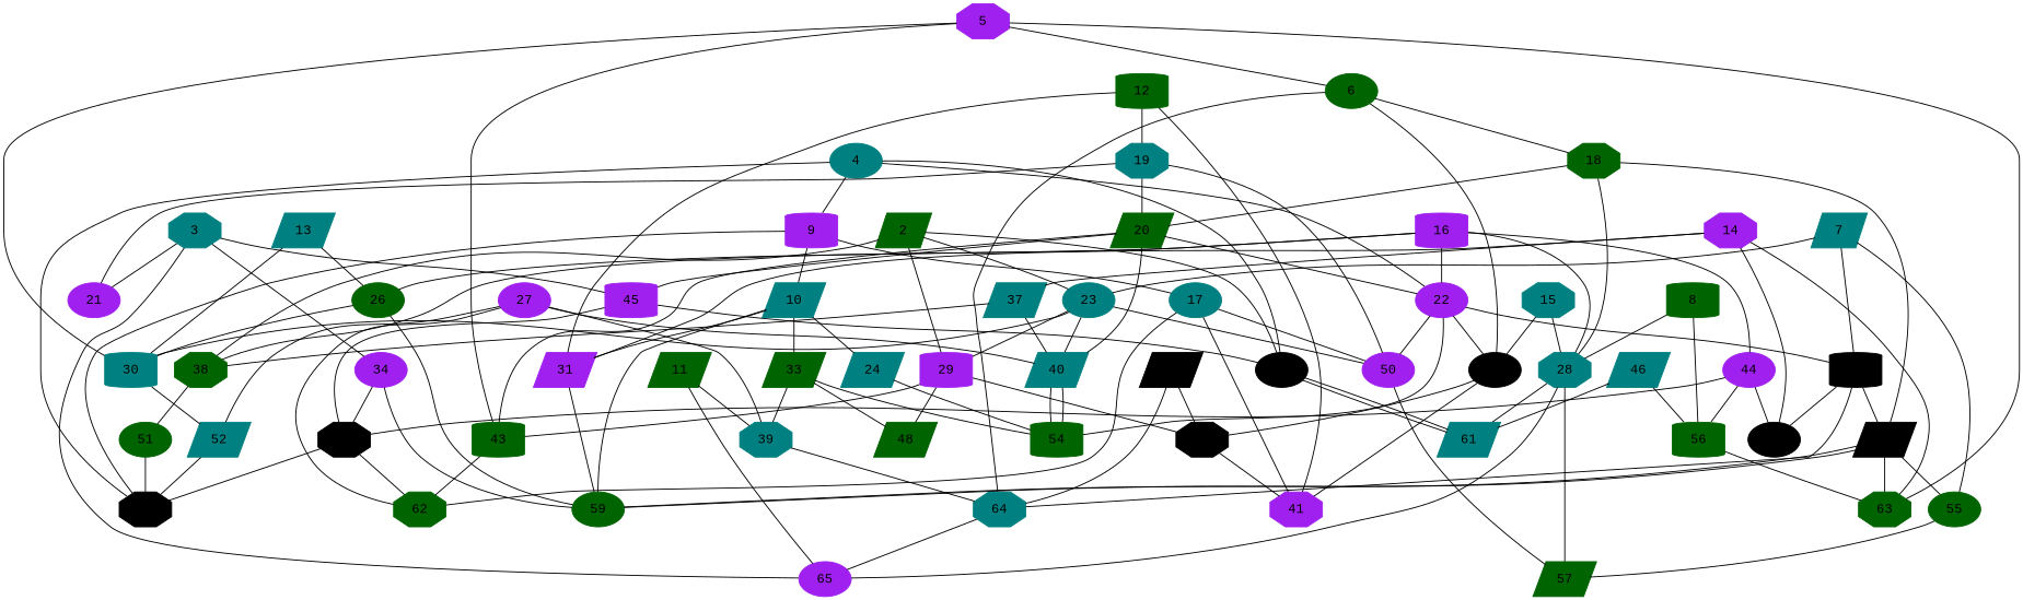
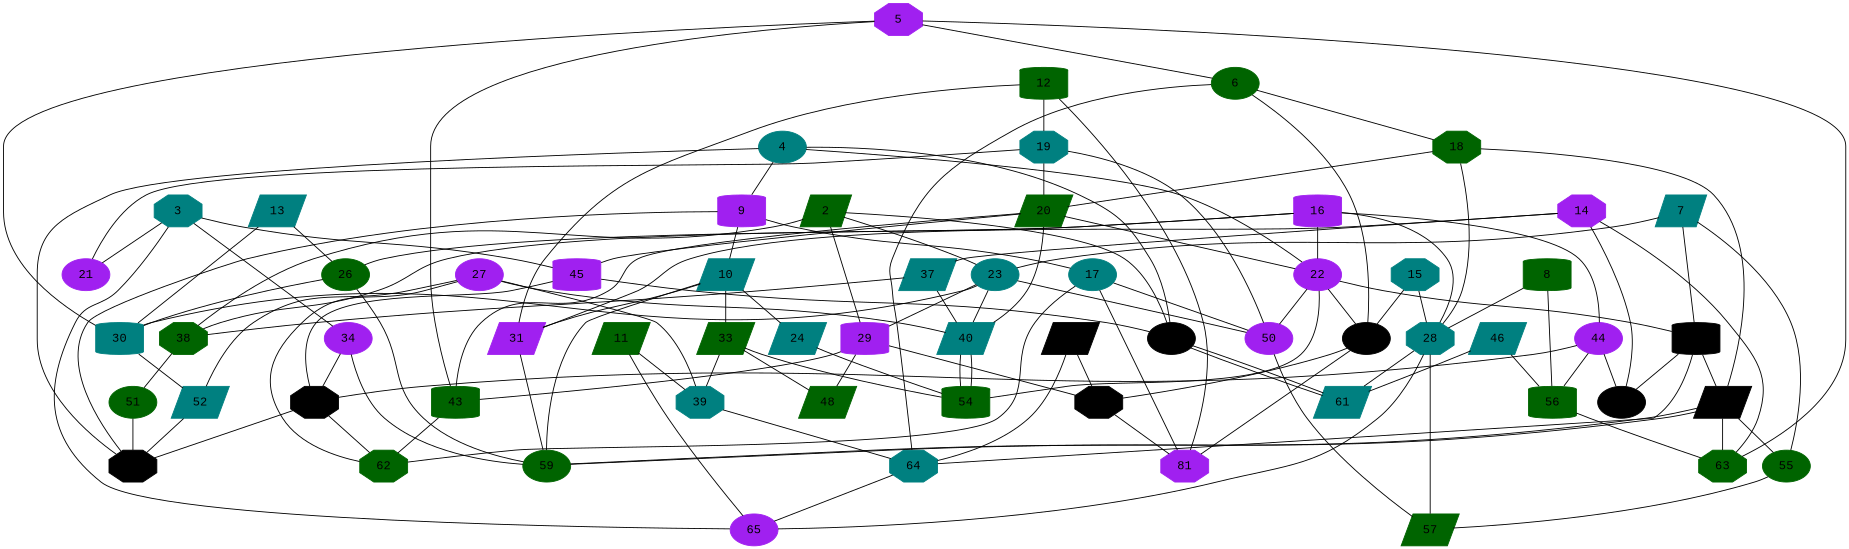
  graph {
    fontname="Liberation Mono"
    node [color=darkgreen fontname="Liberation Mono" shape=ellipse style=filled]
    edge [fontname="Liberation Mono"]
    45 [color=purple shape=cylinder]
    60 [color=black]
    49 [color=black shape=octagon]
    54 [shape=cylinder]
    2 [shape=parallelogram]
    23 [color=teal]
    29 [color=purple shape=cylinder]
    38 [shape=octagon]
    30 [color=teal shape=cylinder]
    50 [color=purple]
    40 [color=teal shape=parallelogram]
    43 [shape=cylinder]
    36 [color=black shape=octagon]
    48 [shape=parallelogram]
    51
    61 [color=teal shape=parallelogram]
    3 [color=teal shape=octagon]
    21 [color=purple]
    34 [color=purple]
    65 [color=purple]
    59
    4 [color=teal]
    9 [color=purple shape=cylinder]
    22 [color=purple]
    58 [color=black shape=octagon]
    10 [color=teal shape=parallelogram]
    17 [color=teal]
    32 [color=black]
    25 [color=black shape=cylinder]
    5 [color=purple shape=octagon]
    6
    63 [shape=octagon]
    18 [shape=octagon]
    64 [color=teal shape=octagon]
    52 [color=teal shape=parallelogram]
    62 [shape=octagon]
    28 [color=teal shape=octagon]
    20 [shape=parallelogram]
    42 [color=black shape=parallelogram]
-   41 [color=purple shape=octagon]
+   41 [color=purple shape=octagon label=81]
    7 [color=teal shape=parallelogram]
    55
    53 [color=black]
    57 [shape=parallelogram]
    8 [shape=cylinder]
    56 [shape=cylinder]
    24 [color=teal shape=parallelogram]
    31 [color=purple shape=parallelogram]
    33 [shape=parallelogram]
    39 [color=teal shape=octagon]
    11 [shape=parallelogram]
    12 [shape=cylinder]
    19 [color=teal shape=octagon]
    13 [color=teal shape=parallelogram]
    26
    14 [color=purple shape=octagon]
    37 [color=teal shape=parallelogram]
    15 [color=teal shape=octagon]
    16 [color=purple shape=cylinder]
    44 [color=purple]
    27 [color=purple]
    35 [color=black shape=parallelogram]
    46 [color=teal shape=parallelogram]
    45 -- 60
    45 -- 49
    60 -- 61
    60 -- 61
    49 -- 58
    49 -- 62
    2 -- 60
    2 -- 23
    2 -- 29
    2 -- 38
    23 -- 29
    23 -- 30
    23 -- 50
    23 -- 40
    29 -- 43
    29 -- 36
    29 -- 48
    38 -- 51
    30 -- 52
    50 -- 57
    40 -- 54
    40 -- 54
    43 -- 62
    36 -- 41
    51 -- 58
    3 -- 45
    3 -- 21
    3 -- 34
    3 -- 65
    34 -- 49
    34 -- 59
    4 -- 60
    4 -- 9
    4 -- 22
    4 -- 58
    9 -- 58
    9 -- 10
    9 -- 17
    22 -- 54
    22 -- 50
    22 -- 32
    22 -- 25
    10 -- 59
    10 -- 24
    10 -- 31
    10 -- 33
    17 -- 50
    17 -- 62
    17 -- 41
    32 -- 36
    32 -- 41
    25 -- 64
    25 -- 42
    25 -- 53
    5 -- 30
    5 -- 43
    5 -- 6
    5 -- 63
    6 -- 32
    6 -- 18
    6 -- 64
    18 -- 28
    18 -- 20
    18 -- 42
    64 -- 65
    52 -- 58
    28 -- 61
    28 -- 65
    28 -- 57
    20 -- 45
    20 -- 40
    20 -- 43
    20 -- 22
    42 -- 59
    42 -- 59
    42 -- 63
    42 -- 55
    7 -- 23
    7 -- 25
    7 -- 55
    55 -- 57
    8 -- 28
    8 -- 56
    56 -- 63
    24 -- 54
    31 -- 59
    33 -- 54
    33 -- 48
    33 -- 39
    39 -- 64
    11 -- 65
    11 -- 39
    12 -- 41
    12 -- 31
    12 -- 19
    19 -- 50
    19 -- 21
    19 -- 20
    13 -- 30
    13 -- 26
    26 -- 30
    26 -- 59
    14 -- 63
    14 -- 53
    14 -- 31
    14 -- 37
    37 -- 38
    37 -- 40
    15 -- 32
    15 -- 28
    16 -- 38
    16 -- 22
    16 -- 28
    16 -- 26
    16 -- 44
    44 -- 49
    44 -- 53
    44 -- 56
    27 -- 40
    27 -- 52
    27 -- 62
    27 -- 39
    35 -- 36
    35 -- 64
    46 -- 61
    46 -- 56
  }
